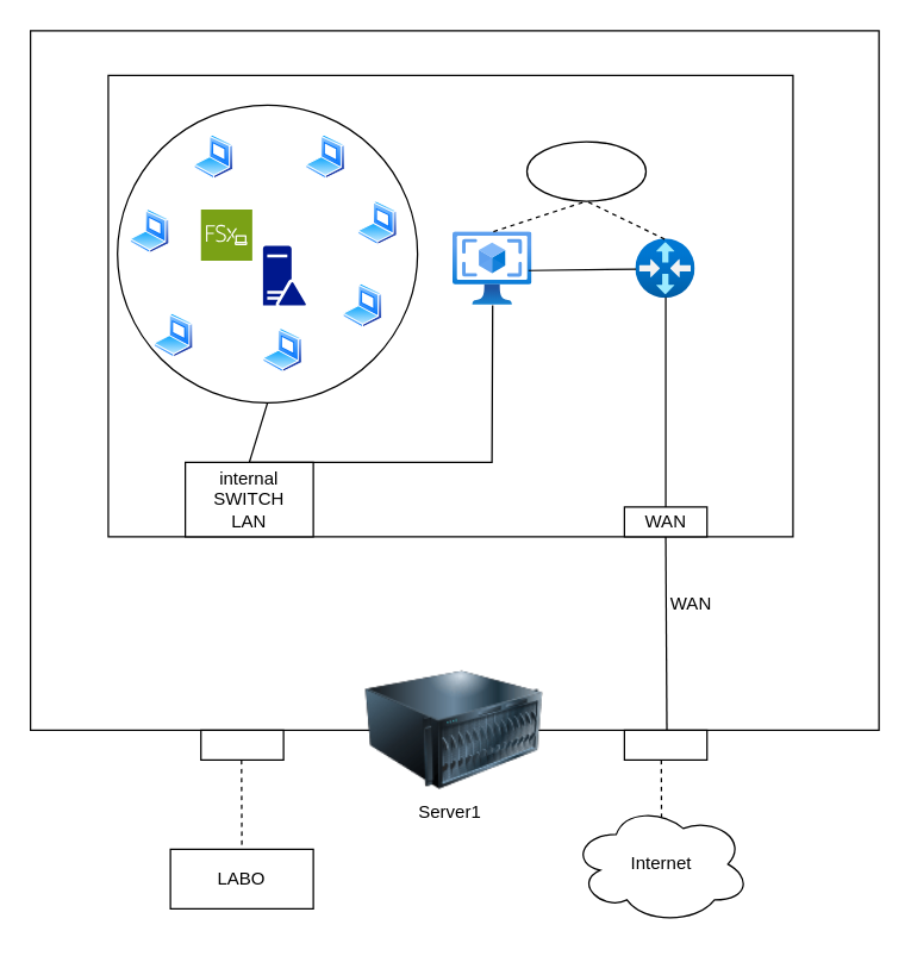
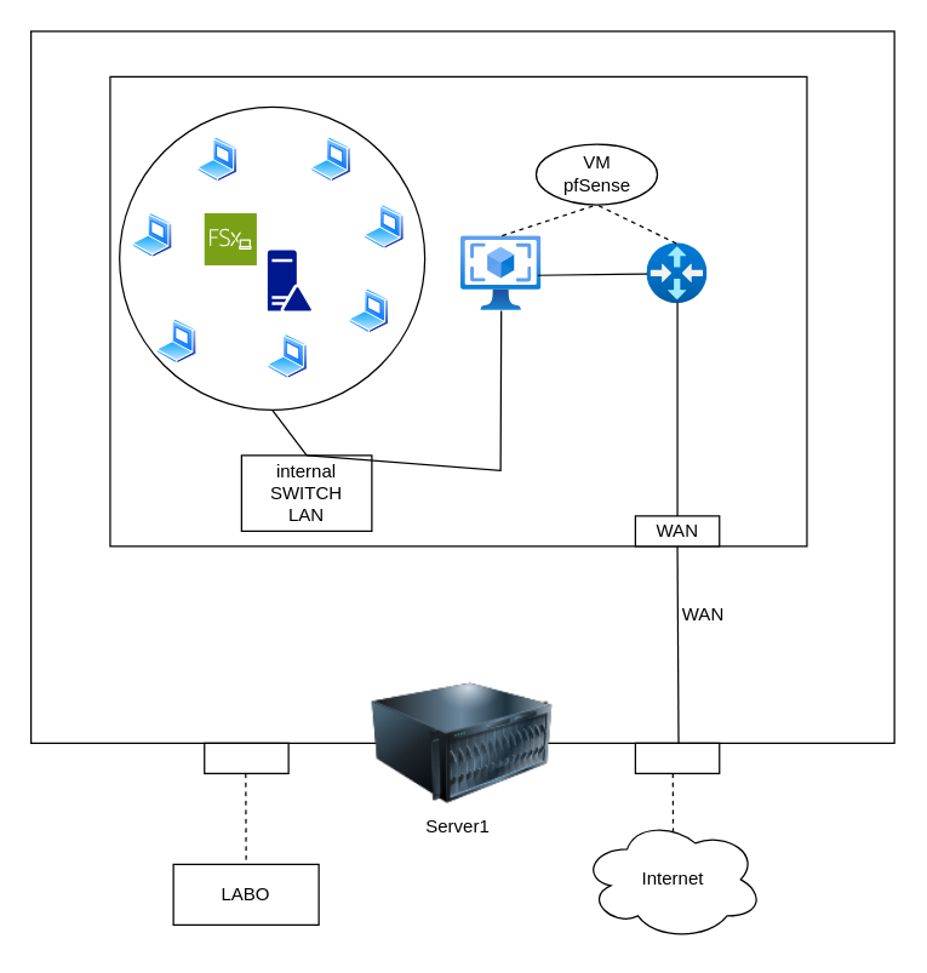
  <mxCell id="0" />
  <mxCell id="1" parent="0" />
  <mxCell id="2" value="" style="rounded=0;whiteSpace=wrap;html=1;" parent="1" vertex="1"><mxGeometry x="20" y="20" width="570" height="470" as="geometry" /></mxCell>
  <mxCell id="3" value="" style="rounded=0;whiteSpace=wrap;html=1;" parent="1" vertex="1"><mxGeometry x="72.25" y="50" width="460" height="310" as="geometry" /></mxCell>
  <mxCell id="4" value="" style="image;aspect=fixed;html=1;points=[];align=center;fontSize=12;image=img/lib/azure2/compute/VM_Images_Classic.svg;" parent="1" vertex="1"><mxGeometry x="304" y="155.23" width="53.13" height="49.27" as="geometry" /></mxCell>
  <mxCell id="5" value="" style="image;html=1;image=img/lib/clip_art/computers/Server_128x128.png" parent="1" vertex="1"><mxGeometry x="205" y="450" width="200" height="80" as="geometry" /></mxCell>
  <mxCell id="6" value="" style="endArrow=none;html=1;rounded=0;entryX=0.75;entryY=1;entryDx=0;entryDy=0;exitX=0.5;exitY=1;exitDx=0;exitDy=0;" parent="1" source="16" target="2" edge="1"><mxGeometry width="50" height="50" relative="1" as="geometry"><mxPoint x="300" y="330" as="sourcePoint" /><mxPoint x="350" y="280" as="targetPoint" /><Array as="points" /></mxGeometry></mxCell>
  <mxCell id="7" value="" style="image;aspect=fixed;html=1;points=[];align=center;fontSize=12;image=img/lib/azure2/networking/Virtual_Router.svg;" parent="1" vertex="1"><mxGeometry x="426.75" y="160" width="40" height="40" as="geometry" /></mxCell>
  <mxCell id="8" value="" style="rounded=0;whiteSpace=wrap;html=1;" parent="1" vertex="1"><mxGeometry x="134.5" y="490" width="55.5" height="20" as="geometry" /></mxCell>
  <mxCell id="9" value="" style="rounded=0;whiteSpace=wrap;html=1;" parent="1" vertex="1"><mxGeometry x="419" y="490" width="55.5" height="20" as="geometry" /></mxCell>
  <mxCell id="10" value="Server1&lt;span style=&quot;color: rgba(0, 0, 0, 0); font-family: monospace; font-size: 0px; text-align: start; text-wrap-mode: nowrap;&quot;&gt;%3CmxGraphModel%3E%3Croot%3E%3CmxCell%20id%3D%220%22%2F%3E%3CmxCell%20id%3D%221%22%20parent%3D%220%22%2F%3E%3CmxCell%20id%3D%222%22%20value%3D%22VM%20pfSense%22%20style%3D%22text%3Bhtml%3D1%3Balign%3Dcenter%3BverticalAlign%3Dmiddle%3BwhiteSpace%3Dwrap%3Brounded%3D0%3B%22%20vertex%3D%221%22%20parent%3D%221%22%3E%3CmxGeometry%20x%3D%22419%22%20y%3D%22401%22%20width%3D%2260%22%20height%3D%2230%22%20as%3D%22geometry%22%2F%3E%3C%2FmxCell%3E%3C%2Froot%3E%3C%2FmxGraphModel%3E&lt;/span&gt;" style="text;html=1;align=center;verticalAlign=middle;whiteSpace=wrap;rounded=0;" parent="1" vertex="1"><mxGeometry x="272.25" y="530" width="60" height="30" as="geometry" /></mxCell>
  <mxCell id="11" value="WAN" style="text;html=1;align=center;verticalAlign=middle;whiteSpace=wrap;rounded=0;" parent="1" vertex="1"><mxGeometry x="433.5" y="390" width="60" height="30" as="geometry" /></mxCell>
  <mxCell id="12" value="" style="endArrow=none;dashed=1;html=1;rounded=0;exitX=0.5;exitY=1;exitDx=0;exitDy=0;" parent="1" edge="1"><mxGeometry width="50" height="50" relative="1" as="geometry"><mxPoint x="443.75" y="510" as="sourcePoint" /><mxPoint x="444" y="570" as="targetPoint" /><Array as="points" /></mxGeometry></mxCell>
  <mxCell id="13" value="Internet" style="ellipse;shape=cloud;whiteSpace=wrap;html=1;" parent="1" vertex="1"><mxGeometry x="383.5" y="540" width="120" height="80" as="geometry" /></mxCell>
  <mxCell id="14" value="" style="endArrow=none;dashed=1;html=1;rounded=0;exitX=0.5;exitY=1;exitDx=0;exitDy=0;" parent="1" edge="1"><mxGeometry width="50" height="50" relative="1" as="geometry"><mxPoint x="161.75" y="510" as="sourcePoint" /><mxPoint x="162" y="570" as="targetPoint" /><Array as="points" /></mxGeometry></mxCell>
  <mxCell id="15" value="LABO" style="rounded=0;whiteSpace=wrap;html=1;" parent="1" vertex="1"><mxGeometry x="114" y="570" width="96" height="40" as="geometry" /></mxCell>
  <mxCell id="16" value="WAN" style="rounded=0;whiteSpace=wrap;html=1;" parent="1" vertex="1"><mxGeometry x="419" y="340" width="55.5" height="20" as="geometry" /></mxCell>
- <mxCell id="17" value="internal SWITCH&lt;div&gt;LAN&lt;/div&gt;" style="rounded=0;whiteSpace=wrap;html=1;" parent="1" vertex="1"><mxGeometry x="124" y="310" width="86" height="50" as="geometry" /></mxCell>
+ <mxCell id="17" value="internal SWITCH&lt;div&gt;LAN&lt;/div&gt;" style="rounded=0;whiteSpace=wrap;html=1;" parent="1" vertex="1"><mxGeometry x="159" y="300" width="86" height="50" as="geometry" /></mxCell>
  <mxCell id="18" value="" style="endArrow=none;html=1;rounded=0;exitX=0.5;exitY=0;exitDx=0;exitDy=0;" parent="1" source="17" target="4" edge="1"><mxGeometry width="50" height="50" relative="1" as="geometry"><mxPoint x="300" y="330" as="sourcePoint" /><mxPoint x="350" y="280" as="targetPoint" /><Array as="points"><mxPoint x="330" y="310" /></Array></mxGeometry></mxCell>
  <mxCell id="19" value="" style="endArrow=none;html=1;rounded=0;entryX=0.951;entryY=0.525;entryDx=0;entryDy=0;entryPerimeter=0;" parent="1" source="7" target="4" edge="1"><mxGeometry width="50" height="50" relative="1" as="geometry"><mxPoint x="300" y="330" as="sourcePoint" /><mxPoint x="350" y="280" as="targetPoint" /></mxGeometry></mxCell>
  <mxCell id="20" value="" style="endArrow=none;html=1;rounded=0;entryX=0.5;entryY=0.975;entryDx=0;entryDy=0;entryPerimeter=0;exitX=0.5;exitY=0;exitDx=0;exitDy=0;" parent="1" source="16" target="7" edge="1"><mxGeometry width="50" height="50" relative="1" as="geometry"><mxPoint x="300" y="330" as="sourcePoint" /><mxPoint x="350" y="270" as="targetPoint" /></mxGeometry></mxCell>
  <mxCell id="21" value="" style="ellipse;whiteSpace=wrap;html=1;" parent="1" vertex="1"><mxGeometry x="78.45" y="70" width="201.55" height="200" as="geometry" /></mxCell>
  <mxCell id="22" value="" style="sketch=0;points=[[0,0,0],[0.25,0,0],[0.5,0,0],[0.75,0,0],[1,0,0],[0,1,0],[0.25,1,0],[0.5,1,0],[0.75,1,0],[1,1,0],[0,0.25,0],[0,0.5,0],[0,0.75,0],[1,0.25,0],[1,0.5,0],[1,0.75,0]];outlineConnect=0;fontColor=#232F3E;fillColor=#7AA116;strokeColor=#ffffff;dashed=0;verticalLabelPosition=bottom;verticalAlign=top;align=center;html=1;fontSize=12;fontStyle=0;aspect=fixed;shape=mxgraph.aws4.resourceIcon;resIcon=mxgraph.aws4.fsx_for_windows_file_server;" parent="1" vertex="1"><mxGeometry x="134.5" y="140" width="34.5" height="34.5" as="geometry" /></mxCell>
  <mxCell id="23" value="" style="image;aspect=fixed;perimeter=ellipsePerimeter;html=1;align=center;shadow=0;dashed=0;spacingTop=3;image=img/lib/active_directory/laptop_client.svg;" parent="1" vertex="1"><mxGeometry x="240" y="134.5" width="27" height="30" as="geometry" /></mxCell>
  <mxCell id="24" value="" style="image;aspect=fixed;perimeter=ellipsePerimeter;html=1;align=center;shadow=0;dashed=0;spacingTop=3;image=img/lib/active_directory/laptop_client.svg;" parent="1" vertex="1"><mxGeometry x="205" y="90" width="27" height="30" as="geometry" /></mxCell>
  <mxCell id="25" value="" style="image;aspect=fixed;perimeter=ellipsePerimeter;html=1;align=center;shadow=0;dashed=0;spacingTop=3;image=img/lib/active_directory/laptop_client.svg;" parent="1" vertex="1"><mxGeometry x="130" y="90" width="27" height="30" as="geometry" /></mxCell>
  <mxCell id="26" value="" style="image;aspect=fixed;perimeter=ellipsePerimeter;html=1;align=center;shadow=0;dashed=0;spacingTop=3;image=img/lib/active_directory/laptop_client.svg;" parent="1" vertex="1"><mxGeometry x="87" y="140" width="27" height="30" as="geometry" /></mxCell>
  <mxCell id="27" value="" style="image;aspect=fixed;perimeter=ellipsePerimeter;html=1;align=center;shadow=0;dashed=0;spacingTop=3;image=img/lib/active_directory/laptop_client.svg;" parent="1" vertex="1"><mxGeometry x="103" y="210" width="27" height="30" as="geometry" /></mxCell>
  <mxCell id="28" value="" style="sketch=0;aspect=fixed;pointerEvents=1;shadow=0;dashed=0;html=1;strokeColor=none;labelPosition=center;verticalLabelPosition=bottom;verticalAlign=top;align=center;fillColor=#00188D;shape=mxgraph.mscae.enterprise.domain_controller" parent="1" vertex="1"><mxGeometry x="176.2" y="164.5" width="28.8" height="40" as="geometry" /></mxCell>
  <mxCell id="29" value="" style="image;aspect=fixed;perimeter=ellipsePerimeter;html=1;align=center;shadow=0;dashed=0;spacingTop=3;image=img/lib/active_directory/laptop_client.svg;" parent="1" vertex="1"><mxGeometry x="230" y="190" width="27" height="30" as="geometry" /></mxCell>
  <mxCell id="30" value="" style="image;aspect=fixed;perimeter=ellipsePerimeter;html=1;align=center;shadow=0;dashed=0;spacingTop=3;image=img/lib/active_directory/laptop_client.svg;" parent="1" vertex="1"><mxGeometry x="176.2" y="220" width="27" height="30" as="geometry" /></mxCell>
  <mxCell id="31" value="" style="endArrow=none;html=1;rounded=0;entryX=0.5;entryY=1;entryDx=0;entryDy=0;exitX=0.5;exitY=0;exitDx=0;exitDy=0;" parent="1" source="17" target="21" edge="1"><mxGeometry width="50" height="50" relative="1" as="geometry"><mxPoint x="300" y="330" as="sourcePoint" /><mxPoint x="350" y="280" as="targetPoint" /></mxGeometry></mxCell>
  <mxCell id="32" value="" style="ellipse;whiteSpace=wrap;html=1;" parent="1" vertex="1"><mxGeometry x="353.5" y="94.5" width="80" height="40" as="geometry" /></mxCell>
  <mxCell id="33" value="" style="endArrow=none;dashed=1;html=1;rounded=0;entryX=0.5;entryY=1;entryDx=0;entryDy=0;exitX=0.508;exitY=-0.005;exitDx=0;exitDy=0;exitPerimeter=0;" parent="1" source="4" target="32" edge="1"><mxGeometry width="50" height="50" relative="1" as="geometry"><mxPoint x="350" y="195" as="sourcePoint" /><mxPoint x="400" y="145" as="targetPoint" /></mxGeometry></mxCell>
  <mxCell id="34" value="" style="endArrow=none;dashed=1;html=1;rounded=0;entryX=0.5;entryY=1;entryDx=0;entryDy=0;" parent="1" target="32" edge="1"><mxGeometry width="50" height="50" relative="1" as="geometry"><mxPoint x="446" y="160" as="sourcePoint" /><mxPoint x="390" y="140" as="targetPoint" /></mxGeometry></mxCell>
+ <mxCell id="35" value="VM pfSense" style="text;html=1;align=center;verticalAlign=middle;whiteSpace=wrap;rounded=0;" parent="1" vertex="1"><mxGeometry x="363.5" y="98.5" width="60" height="30" as="geometry" /></mxCell>
